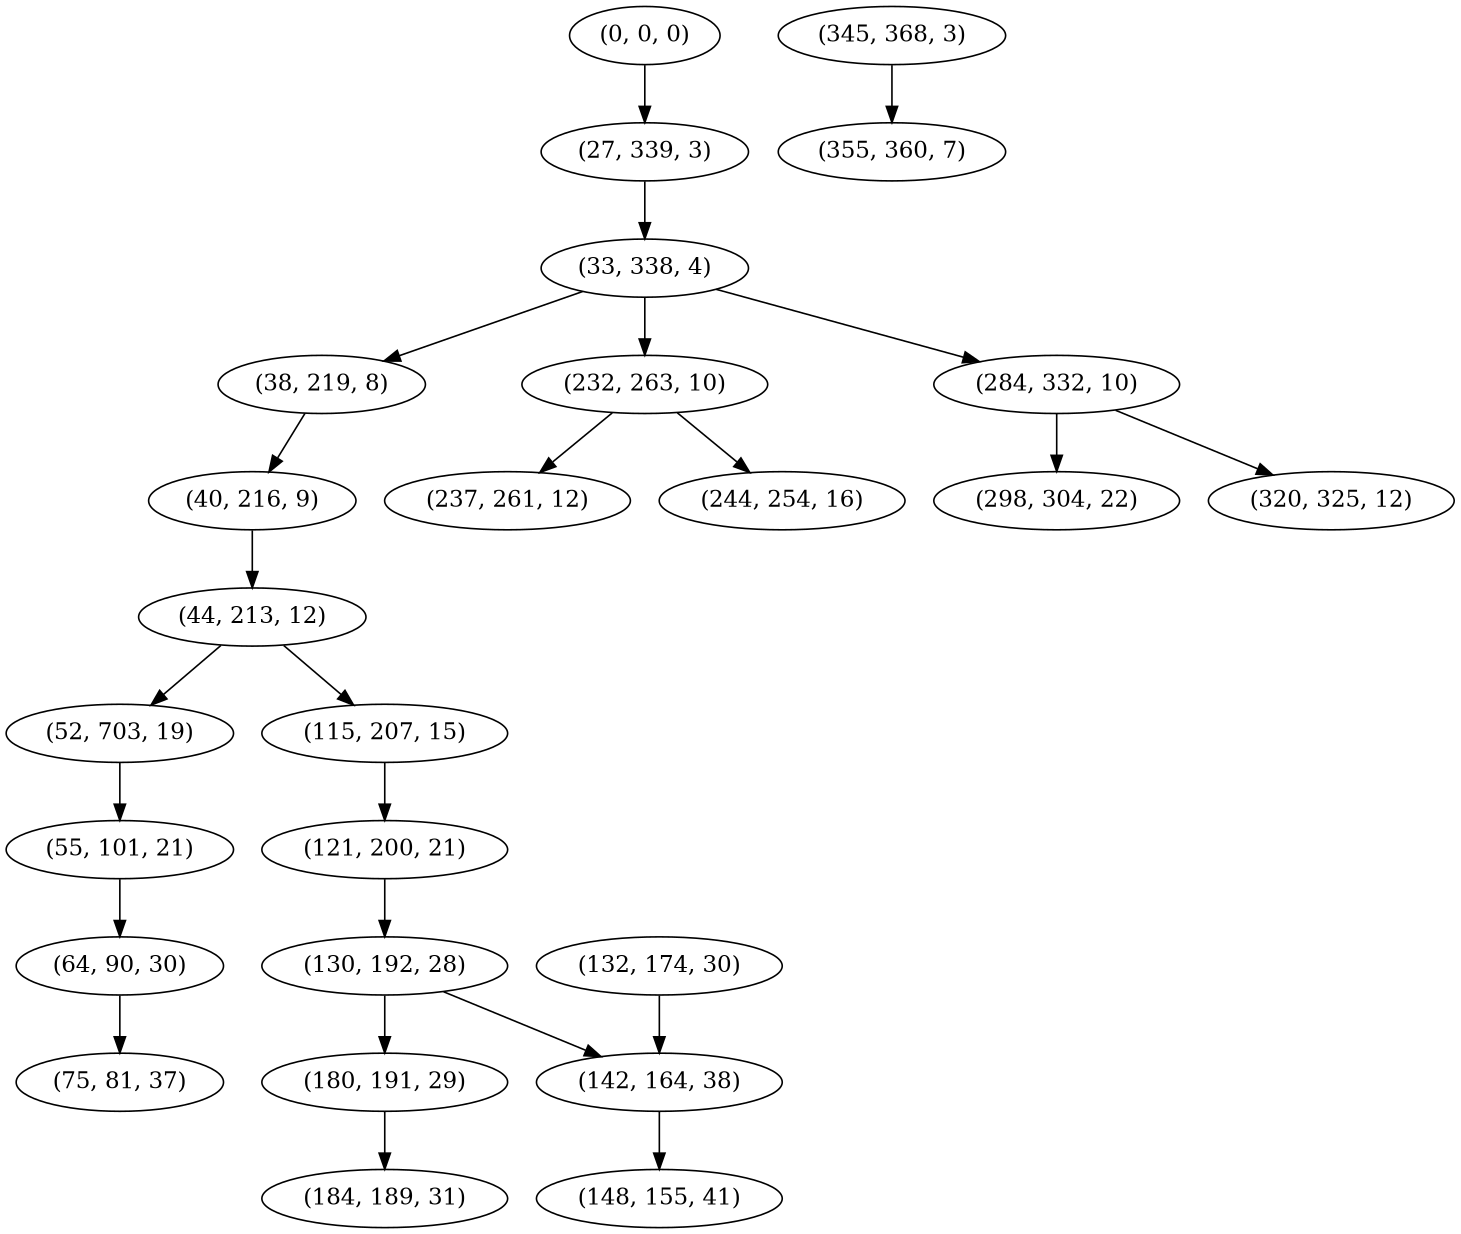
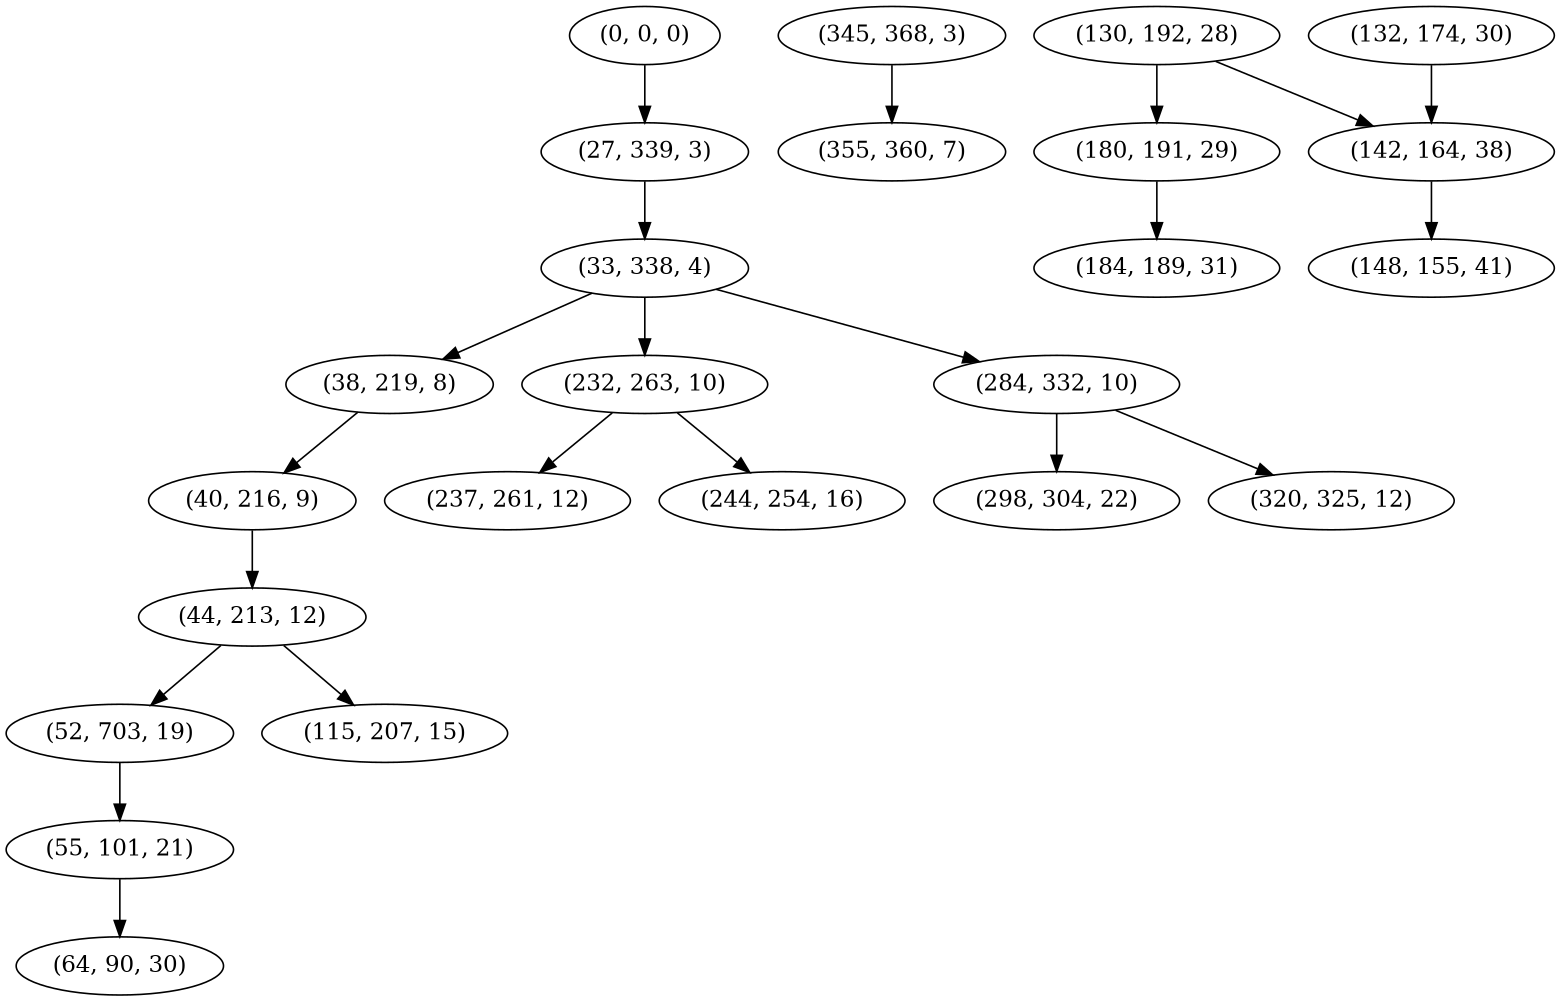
  digraph {
    "(0, 0, 0)"
    "(27, 339, 3)"
    "(33, 338, 4)"
    "(345, 368, 3)"
    "(355, 360, 7)"
    "(38, 219, 8)"
    "(232, 263, 10)"
    "(284, 332, 10)"
    "(40, 216, 9)"
    "(237, 261, 12)"
    "(244, 254, 16)"
    "(298, 304, 22)"
    "(320, 325, 12)"
    "(44, 213, 12)"
    n15 [label="(52, 703, 19)"]
    "(115, 207, 15)"
    "(55, 101, 21)"
-   "(121, 200, 21)"
    "(64, 90, 30)"
-   "(75, 81, 37)"
    "(130, 192, 28)"
    "(180, 191, 29)"
    "(142, 164, 38)"
    "(132, 174, 30)"
    "(184, 189, 31)"
    "(148, 155, 41)"
    "(0, 0, 0)" -> "(27, 339, 3)"
    "(27, 339, 3)" -> "(33, 338, 4)"
    "(33, 338, 4)" -> "(38, 219, 8)"
    "(33, 338, 4)" -> "(232, 263, 10)"
    "(33, 338, 4)" -> "(284, 332, 10)"
    "(345, 368, 3)" -> "(355, 360, 7)"
    "(38, 219, 8)" -> "(40, 216, 9)"
    "(232, 263, 10)" -> "(237, 261, 12)"
    "(232, 263, 10)" -> "(244, 254, 16)"
    "(284, 332, 10)" -> "(298, 304, 22)"
    "(284, 332, 10)" -> "(320, 325, 12)"
    "(40, 216, 9)" -> "(44, 213, 12)"
    "(44, 213, 12)" -> n15
    "(44, 213, 12)" -> "(115, 207, 15)"
    n15 -> "(55, 101, 21)"
-   "(115, 207, 15)" -> "(121, 200, 21)"
    "(55, 101, 21)" -> "(64, 90, 30)"
-   "(121, 200, 21)" -> "(130, 192, 28)"
-   "(64, 90, 30)" -> "(75, 81, 37)"
    "(130, 192, 28)" -> "(180, 191, 29)"
    "(130, 192, 28)" -> "(142, 164, 38)"
    "(180, 191, 29)" -> "(184, 189, 31)"
    "(142, 164, 38)" -> "(148, 155, 41)"
    "(132, 174, 30)" -> "(142, 164, 38)"
  }
